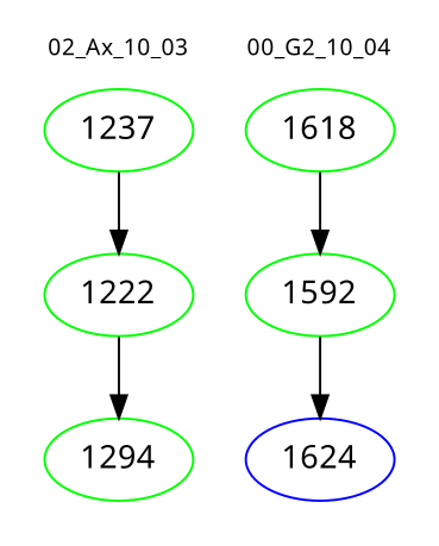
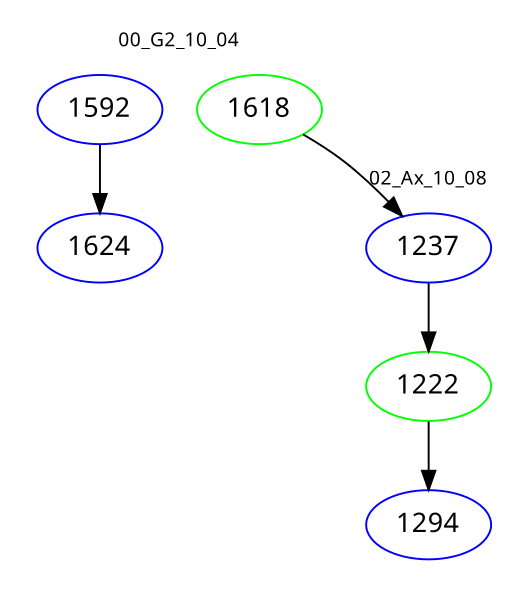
  digraph {
    fontname="Noto Sans"
    node [color=blue fontname="Noto Sans"]
    edge [color=black fontname="Noto Sans"]
-   n1 [color=green label=1237]
+   n1 [label=1237]
    n2 [color=green label=1222]
-   n3 [color=green label=1294]
+   n3 [label=1294]
    n4 [color=green label=1618]
-   n5 [color=green label=1592]
+   n5 [label=1592]
    n6 [label=1624]
    subgraph cluster_1 {
      color=white
      fontsize=10
-     label="02_Ax_10_03"
+     label="02_Ax_10_08"
      n1
      n2
      n3
    }
    subgraph cluster_2 {
      color=white
      fontsize=10
      label="00_G2_10_04"
      n4
      n5
      n6
    }
    n1 -> n2
    n2 -> n3
-   n4 -> n5
+   n4 -> n1
    n5 -> n6
  }
